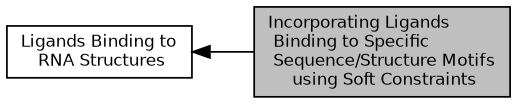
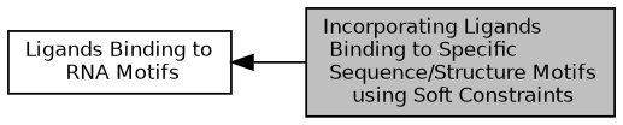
  digraph {
    rankdir=LR
    node [color=black fontname=Helvetica fontsize=10 shape=box]
-   n1 [height=0.2 label="Ligands Binding to\l RNA Structures" width=0.4]
+   n1 [height=0.2 label="Ligands Binding to\l RNA Motifs" width=0.4]
    n2 [fillcolor=grey75 fontcolor=black height=0.2 label="Incorporating Ligands\l Binding to Specific\l Sequence/Structure Motifs\l using Soft Constraints" style=filled width=0.4]
    n1 -> n2 [dir=back fontname=Helvetica fontsize=10 labelfontname=Helvetica labelfontsize=10 shape=plaintext style=solid]
  }
